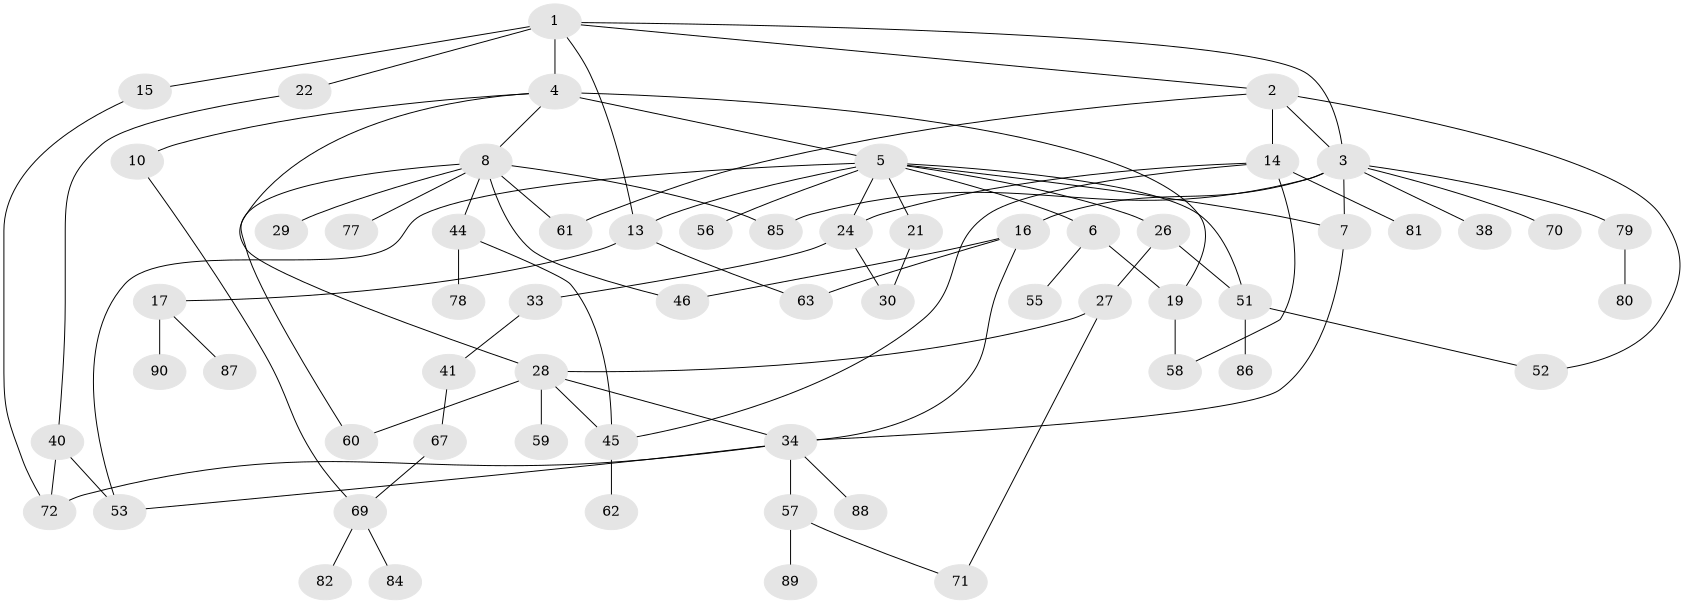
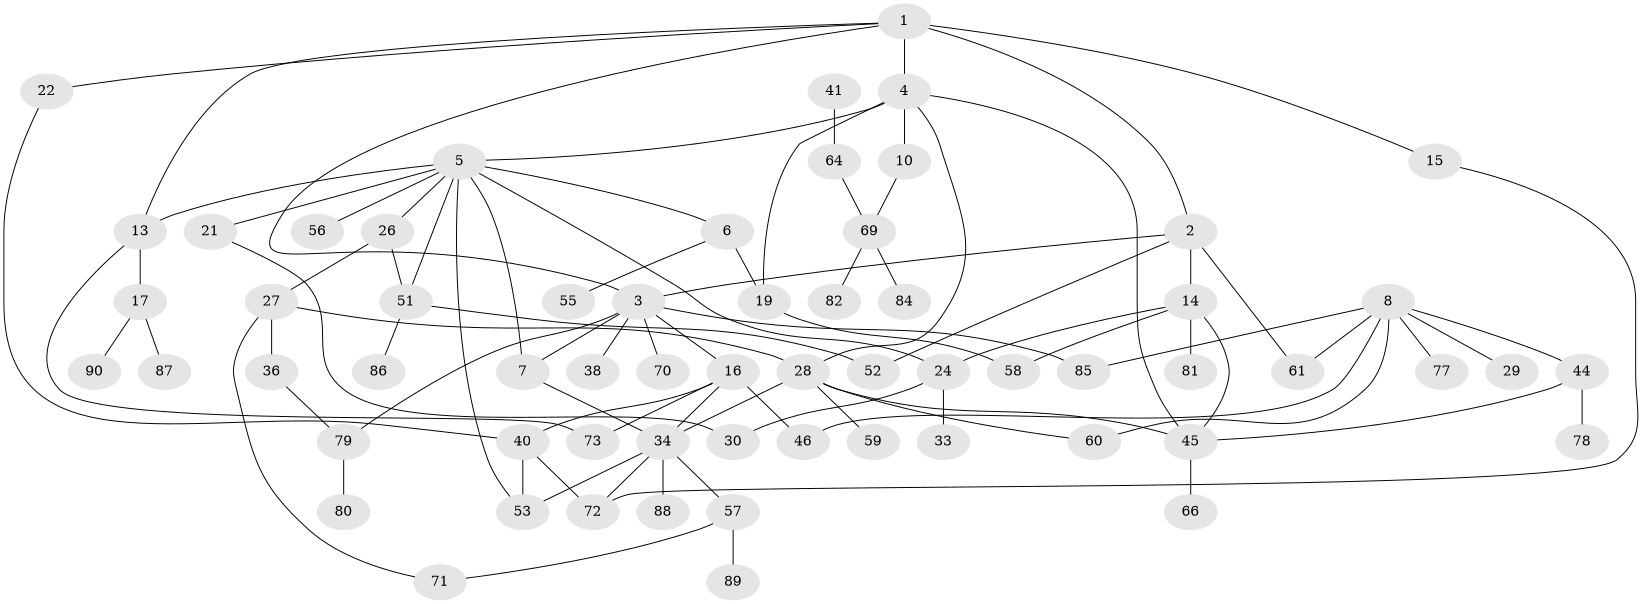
  graph {
    fontname="DejaVu Serif"
    node [color=gray90 fontname="DejaVu Serif" style=filled]
    edge [fontname="DejaVu Serif"]
    1 [super="+39"]
    2 [super="+12"]
    3 [super="+37"]
    4 [super="+18"]
    13 [super="+43"]
    15 [super="+85"]
    22 [super="+47"]
    14 [super="+32"]
    52
    61 [super="+68"]
    7 [super="+9"]
    16 [super="+31"]
    n13 [label=85]
    38
    70
    79
    5 [super="+11"]
    8 [super="+20"]
    10
    19
    28 [super="+65"]
    17 [super="+23"]
-   63
+   63 [label=73]
    72
    40
    24 [super="+54"]
    45 [super="+48"]
    58 [super="+64"]
    81
    34 [super="+42"]
    46
    80
    6 [super="+35"]
    21
    26
    51 [super="+62"]
    53 [super="+78"]
    56
    29
    44
    60
    77
    69 [super="+73"]
    59
    55
    30 [super="+75"]
    33 [super="+49"]
    27 [super="+83"]
    86
    57
    88
    n52 [label=78]
    82
    84
    87
    90
-   66 [label=62]
+   66
    41 [super="+50"]
+   36
    71
-   67
+   67 [label=64]
    89
    1 -- 2
    1 -- 3
    1 -- 4 [weight=2]
    1 -- 13
    1 -- 15
    1 -- 22
    2 -- 3
    2 -- 14
    2 -- 52
    2 -- 61
    3 -- 7
    3 -- 16
    3 -- n13
    3 -- 38
    3 -- 70
    3 -- 79
    4 -- 5
-   4 -- 8
+   4 -- 45
    4 -- 10
    4 -- 19
    4 -- 28
    13 -- 17
    13 -- 63
    15 -- 72
    22 -- 40
    14 -- 24
    14 -- 45
    14 -- 58
    14 -- 81
    7 -- 34
    16 -- 63
+   16 -- 40
    16 -- 34
    16 -- 46
    79 -- 80
    5 -- 13
    5 -- 7
    5 -- 24
    5 -- 6
    5 -- 21
    5 -- 26
    5 -- 51
    5 -- 53
    5 -- 56
    8 -- 61
    8 -- n13
    8 -- 46
    8 -- 29
    8 -- 44
    8 -- 60
    8 -- 77
    10 -- 69
    19 -- 58
    28 -- 45
    28 -- 34
    28 -- 60
    28 -- 59
    17 -- 87
    17 -- 90
    40 -- 72
    40 -- 53
    24 -- 30
    24 -- 33
    45 -- 66
    34 -- 72
    34 -- 53
    34 -- 57
    34 -- 88
    6 -- 19
    6 -- 55
    21 -- 30
    26 -- 51
    26 -- 27
    51 -- 52
    51 -- 86
    44 -- 45
    44 -- n52
    69 -- 82
    69 -- 84
-   33 -- 41
    27 -- 28
+   27 -- 36
    27 -- 71
    57 -- 71
    57 -- 89
    41 -- 67
+   36 -- 79
    67 -- 69
  }
